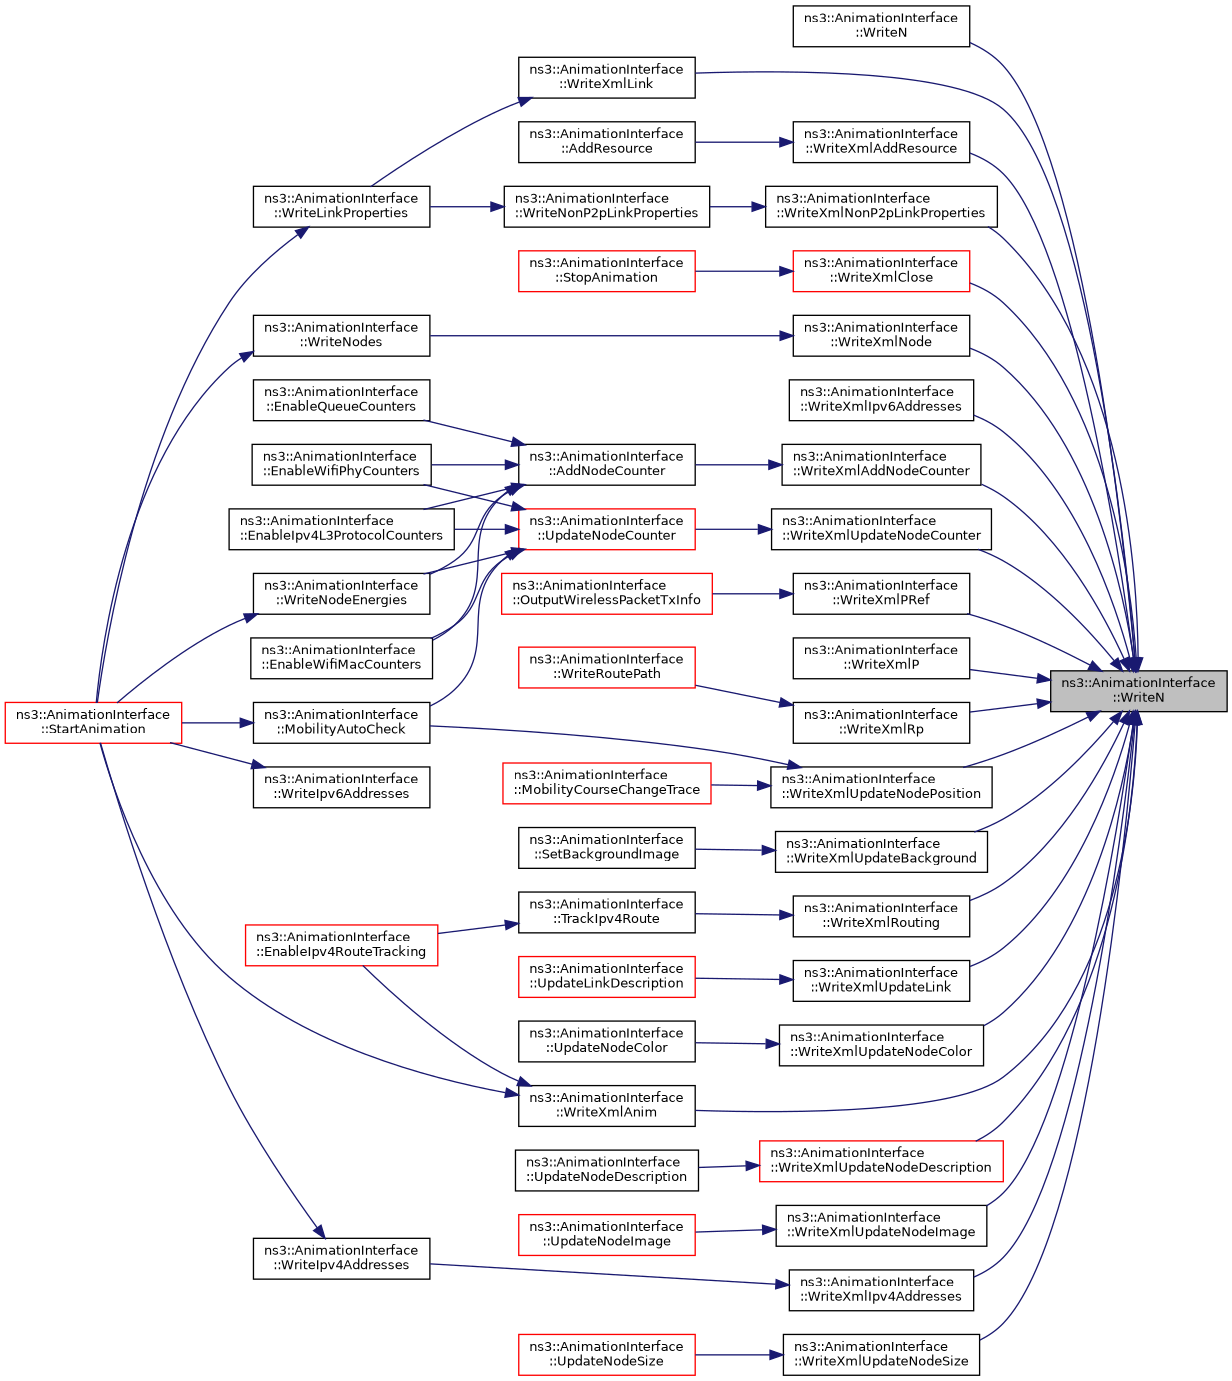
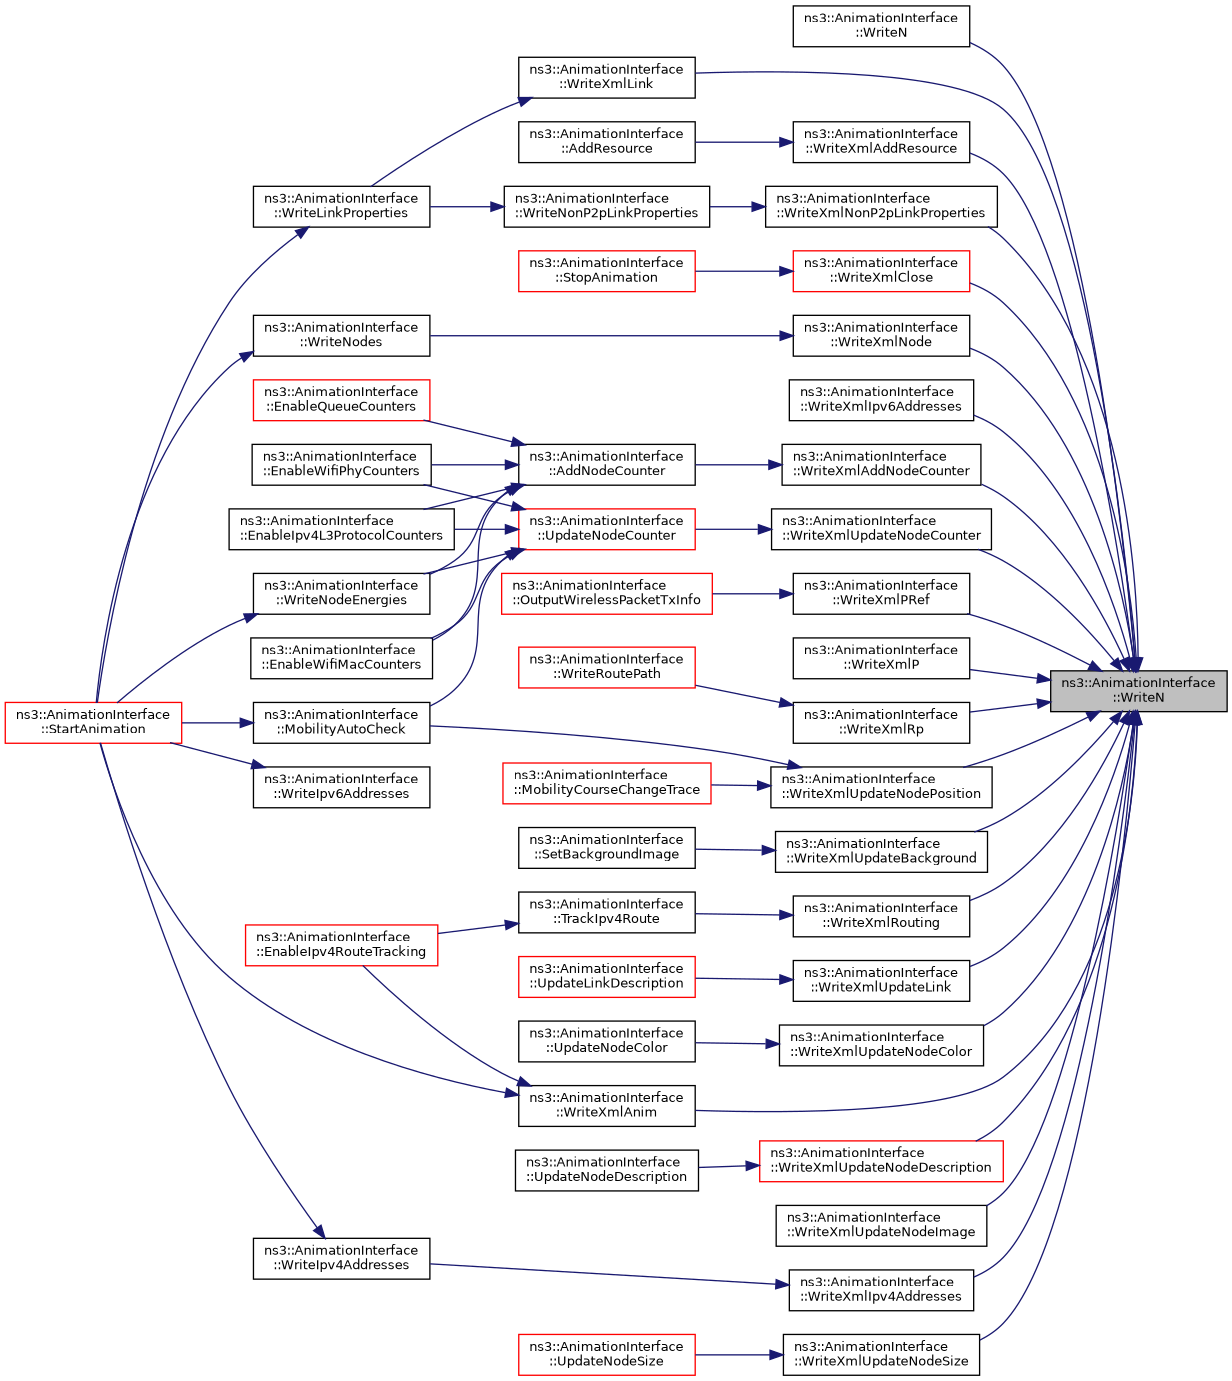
  digraph {
    fontname="DejaVu Sans"
    rankdir=RL
    node [color=black fillcolor=white fontname="DejaVu Sans" fontsize=10 shape=record style=filled]
    edge [color=midnightblue dir=back fontname="DejaVu Sans" fontsize=10 labelfontname=Helvetica labelfontsize=10 style=solid]
    n1 [fillcolor=grey75 fontcolor=black height=0.2 label="ns3::AnimationInterface\l::WriteN" width=0.4]
    n2 [height=0.2 label="ns3::AnimationInterface\l::WriteN" width=0.4]
    n3 [height=0.2 label="ns3::AnimationInterface\l::WriteXmlAddNodeCounter" width=0.4]
    n4 [height=0.2 label="ns3::AnimationInterface\l::WriteXmlAddResource" width=0.4]
    n5 [height=0.2 label="ns3::AnimationInterface\l::WriteXmlAnim" width=0.4]
    n6 [color=red height=0.2 label="ns3::AnimationInterface\l::WriteXmlClose" width=0.4]
    n7 [height=0.2 label="ns3::AnimationInterface\l::WriteXmlIpv4Addresses" width=0.4]
    n8 [height=0.2 label="ns3::AnimationInterface\l::WriteXmlIpv6Addresses" width=0.4]
    n9 [height=0.2 label="ns3::AnimationInterface\l::WriteXmlLink" width=0.4]
    n10 [height=0.2 label="ns3::AnimationInterface\l::WriteXmlNode" width=0.4]
    n11 [height=0.2 label="ns3::AnimationInterface\l::WriteXmlNonP2pLinkProperties" width=0.4]
    n12 [height=0.2 label="ns3::AnimationInterface\l::WriteXmlP" width=0.4]
    n13 [height=0.2 label="ns3::AnimationInterface\l::WriteXmlPRef" width=0.4]
    n14 [height=0.2 label="ns3::AnimationInterface\l::WriteXmlRouting" width=0.4]
    n15 [height=0.2 label="ns3::AnimationInterface\l::WriteXmlRp" width=0.4]
    n16 [height=0.2 label="ns3::AnimationInterface\l::WriteXmlUpdateBackground" width=0.4]
    n17 [height=0.2 label="ns3::AnimationInterface\l::WriteXmlUpdateLink" width=0.4]
    n18 [height=0.2 label="ns3::AnimationInterface\l::WriteXmlUpdateNodeColor" width=0.4]
    n19 [height=0.2 label="ns3::AnimationInterface\l::WriteXmlUpdateNodeCounter" width=0.4]
    n20 [color=red height=0.2 label="ns3::AnimationInterface\l::WriteXmlUpdateNodeDescription" width=0.4]
    n21 [height=0.2 label="ns3::AnimationInterface\l::WriteXmlUpdateNodeImage" width=0.4]
    n22 [height=0.2 label="ns3::AnimationInterface\l::WriteXmlUpdateNodePosition" width=0.4]
    n23 [height=0.2 label="ns3::AnimationInterface\l::WriteXmlUpdateNodeSize" width=0.4]
    n24 [height=0.2 label="ns3::AnimationInterface\l::AddNodeCounter" width=0.4]
    n25 [height=0.2 label="ns3::AnimationInterface\l::AddResource" width=0.4]
    n26 [color=red height=0.2 label="ns3::AnimationInterface\l::StartAnimation" width=0.4]
    n27 [color=red height=0.2 label="ns3::AnimationInterface\l::EnableIpv4RouteTracking" width=0.4]
    n28 [color=red height=0.2 label="ns3::AnimationInterface\l::StopAnimation" width=0.4]
    n29 [height=0.2 label="ns3::AnimationInterface\l::WriteIpv4Addresses" width=0.4]
    n30 [height=0.2 label="ns3::AnimationInterface\l::WriteLinkProperties" width=0.4]
    n31 [height=0.2 label="ns3::AnimationInterface\l::WriteNodes" width=0.4]
    n32 [height=0.2 label="ns3::AnimationInterface\l::WriteNonP2pLinkProperties" width=0.4]
    n33 [color=red height=0.2 label="ns3::AnimationInterface\l::OutputWirelessPacketTxInfo" width=0.4]
    n34 [height=0.2 label="ns3::AnimationInterface\l::TrackIpv4Route" width=0.4]
    n35 [color=red height=0.2 label="ns3::AnimationInterface\l::WriteRoutePath" width=0.4]
    n36 [height=0.2 label="ns3::AnimationInterface\l::SetBackgroundImage" width=0.4]
    n37 [color=red height=0.2 label="ns3::AnimationInterface\l::UpdateLinkDescription" width=0.4]
    n38 [height=0.2 label="ns3::AnimationInterface\l::UpdateNodeColor" width=0.4]
    n39 [color=red height=0.2 label="ns3::AnimationInterface\l::UpdateNodeCounter" width=0.4]
    n40 [height=0.2 label="ns3::AnimationInterface\l::UpdateNodeDescription" width=0.4]
-   n41 [color=red height=0.2 label="ns3::AnimationInterface\l::UpdateNodeImage" width=0.4]
    n42 [height=0.2 label="ns3::AnimationInterface\l::MobilityAutoCheck" width=0.4]
    n43 [color=red height=0.2 label="ns3::AnimationInterface\l::MobilityCourseChangeTrace" width=0.4]
    n44 [color=red height=0.2 label="ns3::AnimationInterface\l::UpdateNodeSize" width=0.4]
    n45 [height=0.2 label="ns3::AnimationInterface\l::EnableIpv4L3ProtocolCounters" width=0.4]
-   n46 [height=0.2 label="ns3::AnimationInterface\l::EnableQueueCounters" width=0.4]
+   n46 [color=red height=0.2 label="ns3::AnimationInterface\l::EnableQueueCounters" width=0.4]
    n47 [height=0.2 label="ns3::AnimationInterface\l::EnableWifiMacCounters" width=0.4]
    n48 [height=0.2 label="ns3::AnimationInterface\l::EnableWifiPhyCounters" width=0.4]
    n49 [height=0.2 label="ns3::AnimationInterface\l::WriteNodeEnergies" width=0.4]
    n50 [height=0.2 label="ns3::AnimationInterface\l::WriteIpv6Addresses" width=0.4]
    n1 -> n2
    n1 -> n3
    n1 -> n4
    n1 -> n5
    n1 -> n6
    n1 -> n7
    n1 -> n8
    n1 -> n9
    n1 -> n10
    n1 -> n11
    n1 -> n12
    n1 -> n13
    n1 -> n14
    n1 -> n15
    n1 -> n16
    n1 -> n17
    n1 -> n18
    n1 -> n19
    n1 -> n20
    n1 -> n21
    n1 -> n22
    n1 -> n23
    n3 -> n24
    n4 -> n25
    n5 -> n26
    n5 -> n27
    n6 -> n28
    n7 -> n29
    n9 -> n30
    n10 -> n31
    n11 -> n32
    n13 -> n33
    n14 -> n34
    n15 -> n35
    n16 -> n36
    n17 -> n37
    n18 -> n38
    n19 -> n39
    n20 -> n40
-   n21 -> n41
    n22 -> n42
    n22 -> n43
    n23 -> n44
    n24 -> n45
    n24 -> n46
    n24 -> n47
    n24 -> n48
    n24 -> n49
    n29 -> n26
    n30 -> n26
    n31 -> n26
    n32 -> n30
    n34 -> n27
    n39 -> n42
    n39 -> n45
    n39 -> n47
    n39 -> n48
    n39 -> n49
    n42 -> n26
    n49 -> n26
    n50 -> n26
  }
